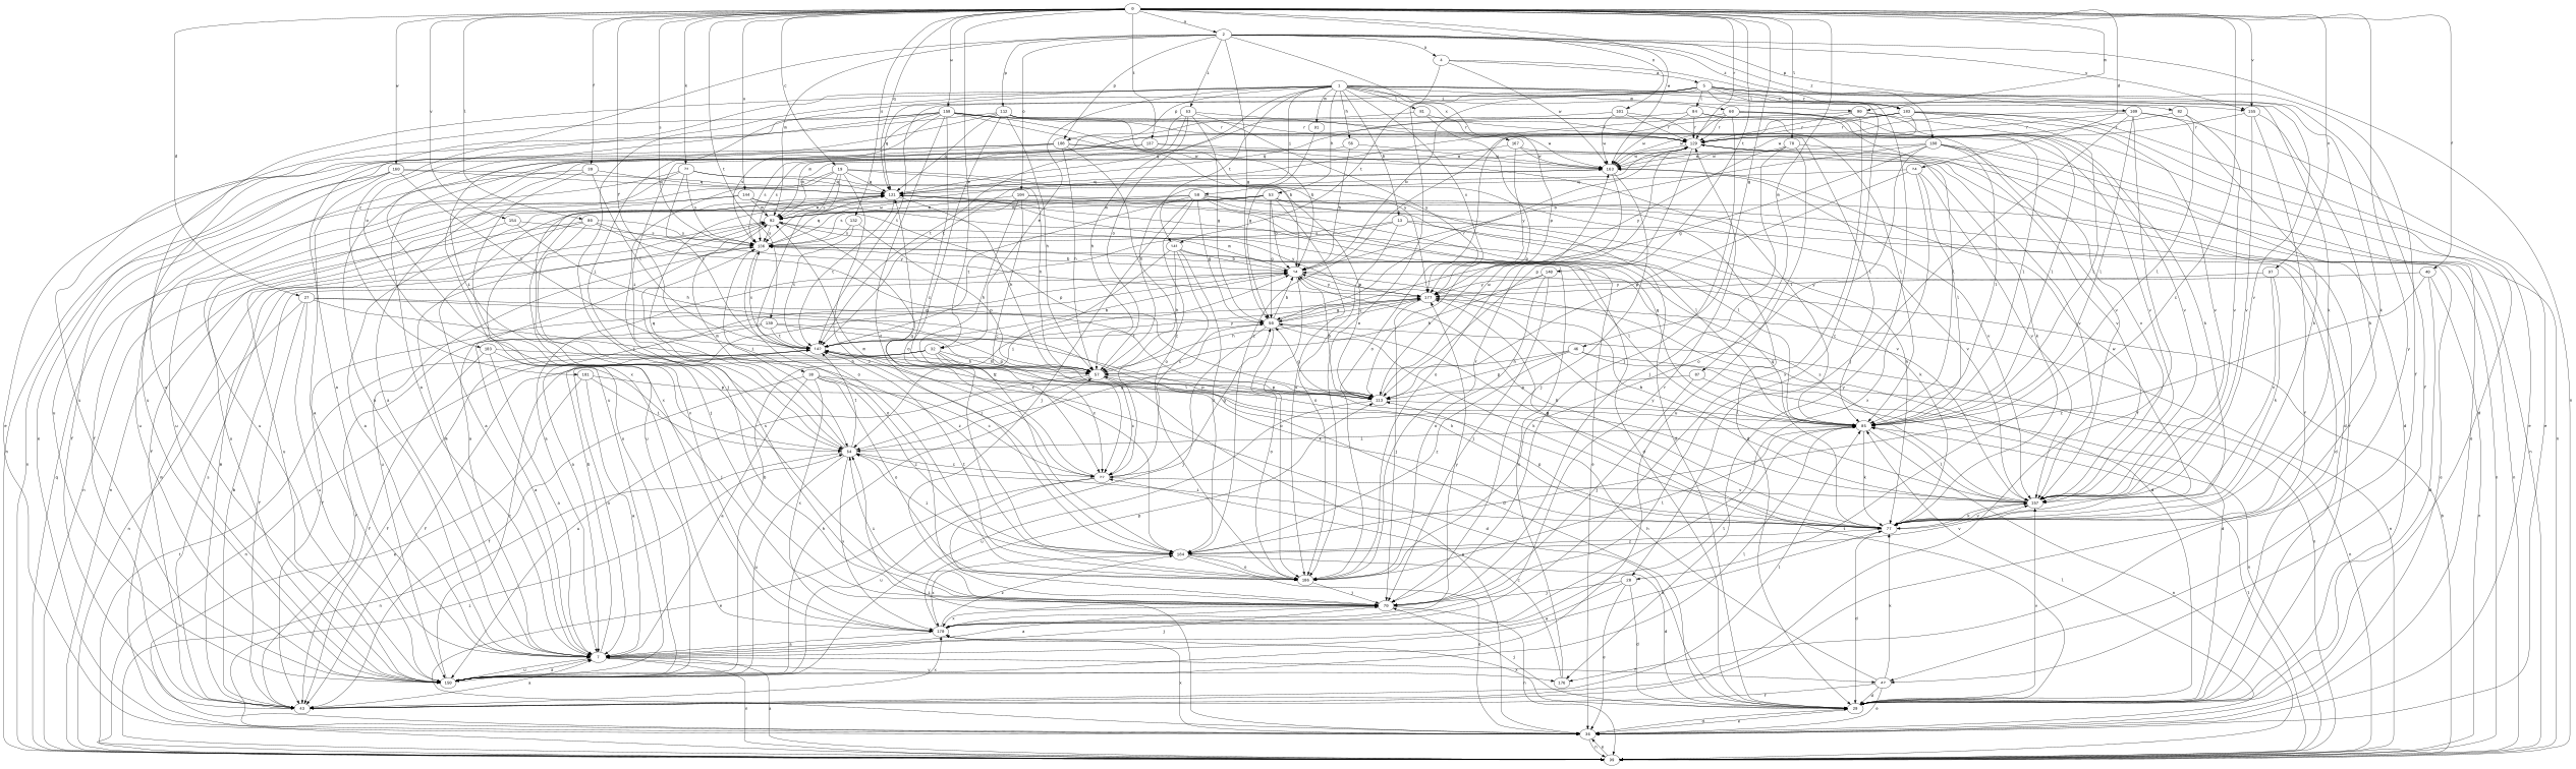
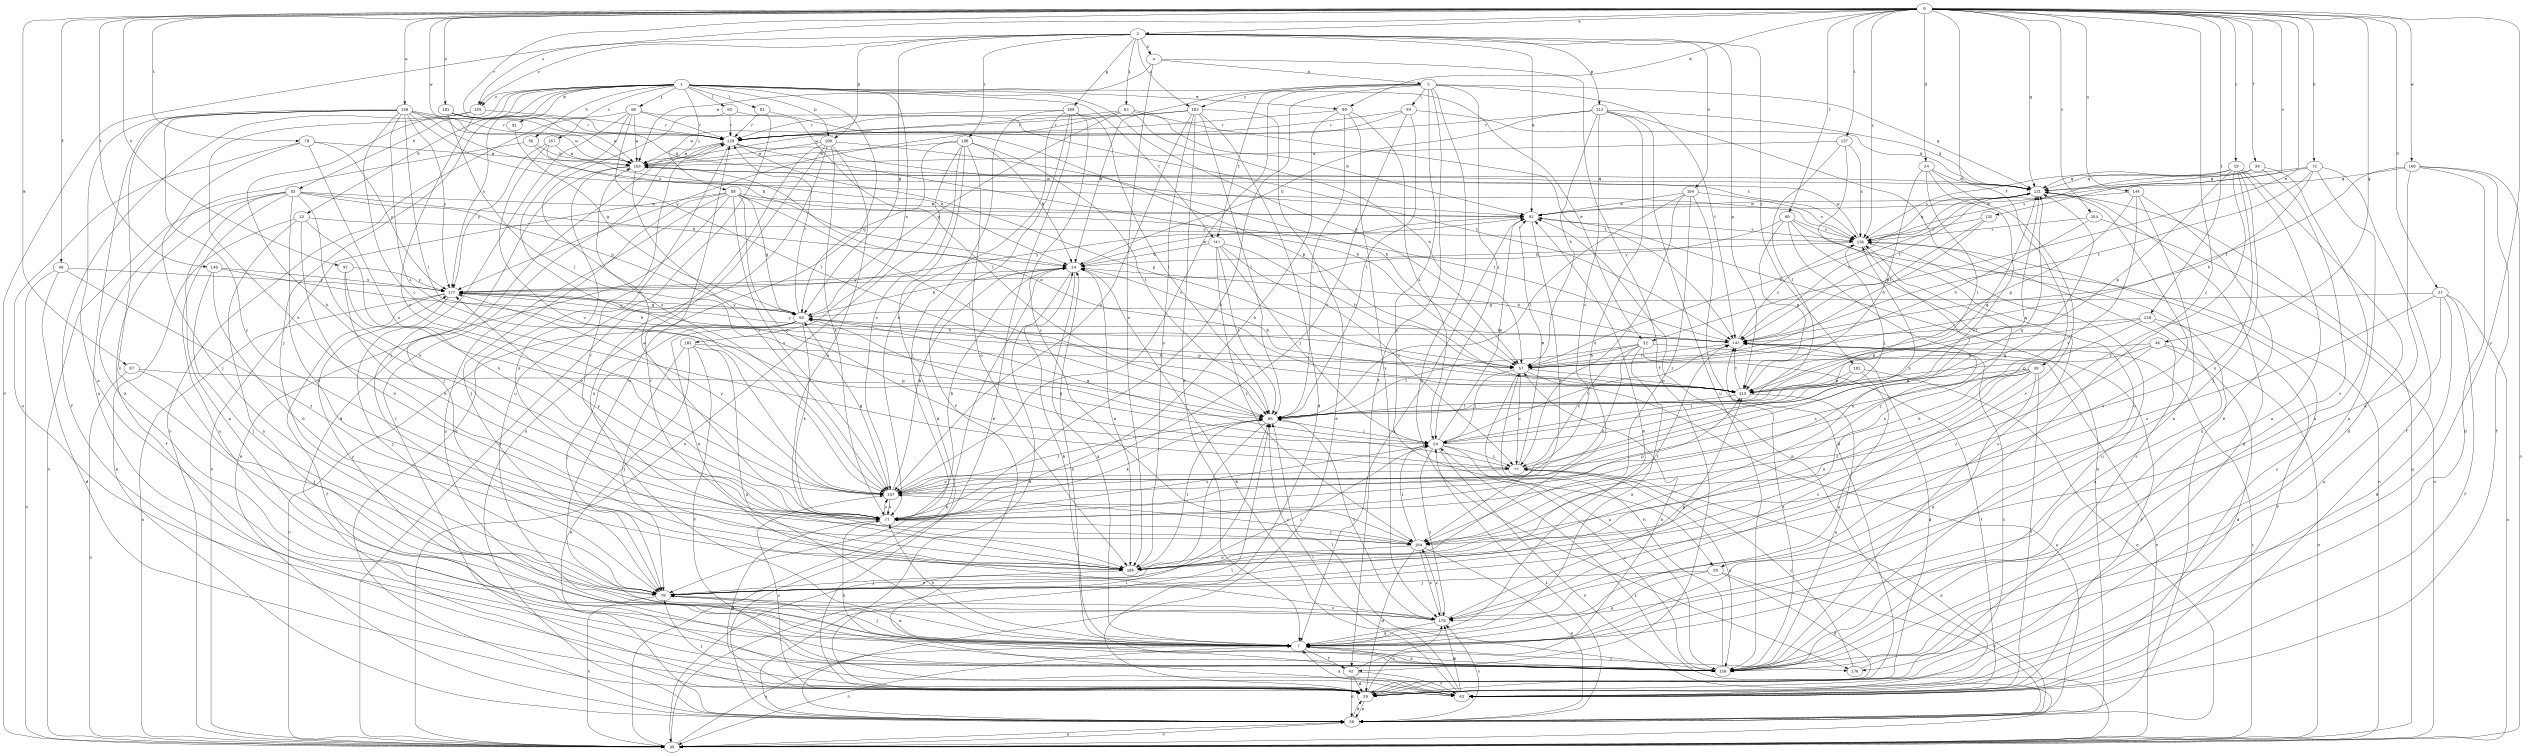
  strict digraph {
    fontname="Liberation Mono"
    node [fontname="Liberation Mono"]
    edge [fontname="Liberation Mono"]
    0
    2
    19
    20
    24
    27
    32
    38
    39
    40
    46
    72
    78
    80
    87
    90
    97
    101
    121
    129
    132
    136
    137
    139
    140
    144
    154
    155
    158
    160
    163
    176
    108
    4
    50
    63
    92
    99
    104
    109
    112
    113
    180
    181
    183
    70
    150
    106
    29
    184
    7
    36
    157
    85
    170
    43
    57
    77
    22
    142
    177
    64
    14
    1
    13
    53
    56
    58
    60
    81
    82
    91
    103
    141
    167
    5
    42
    84
    0 -> 2 [label=a]
    0 -> 19 [label=c]
    0 -> 20 [label=c]
    0 -> 24 [label=d]
    0 -> 27 [label=d]
    0 -> 32 [label=e]
    0 -> 38 [label=f]
    0 -> 39 [label=f]
    0 -> 40 [label=f]
    0 -> 46 [label=g]
    0 -> 72 [label=k]
    0 -> 78 [label=l]
    0 -> 80 [label=l]
    0 -> 87 [label=m]
    0 -> 90 [label=m]
    0 -> 97 [label=n]
    0 -> 101 [label=o]
    0 -> 121 [label=q]
    0 -> 129 [label=r]
    0 -> 132 [label=s]
    0 -> 136 [label=s]
    0 -> 137 [label=t]
    0 -> 139 [label=t]
    0 -> 140 [label=t]
    0 -> 144 [label=u]
    0 -> 154 [label=v]
    0 -> 155 [label=v]
    0 -> 158 [label=w]
    0 -> 160 [label=w]
    0 -> 163 [label=w]
    0 -> 176 [label=y]
    2 -> 155 [label=v]
    2 -> 108 [label=p]
    2 -> 4 [label=a]
    2 -> 50 [label=g]
    2 -> 63 [label=i]
    2 -> 92 [label=m]
    2 -> 99 [label=n]
    2 -> 104 [label=o]
    2 -> 109 [label=p]
    2 -> 112 [label=p]
    2 -> 113 [label=p]
    2 -> 180 [label=z]
    2 -> 181 [label=z]
    2 -> 183 [label=z]
    19 -> 121 [label=q]
    19 -> 136 [label=s]
    19 -> 113 [label=p]
    19 -> 70 [label=j]
    19 -> 150 [label=u]
    19 -> 106 [label=o]
    19 -> 29 [label=d]
    19 -> 184 [label=z]
    20 -> 70 [label=j]
    20 -> 29 [label=d]
    20 -> 7 [label=a]
    20 -> 36 [label=e]
    24 -> 121 [label=q]
    24 -> 113 [label=p]
    24 -> 157 [label=v]
    24 -> 85 [label=l]
    24 -> 170 [label=x]
    27 -> 50 [label=g]
    27 -> 99 [label=n]
    27 -> 150 [label=u]
    27 -> 29 [label=d]
    27 -> 184 [label=z]
    27 -> 43 [label=f]
    32 -> 99 [label=n]
    32 -> 7 [label=a]
    32 -> 85 [label=l]
    32 -> 43 [label=f]
    32 -> 57 [label=h]
    32 -> 77 [label=k]
    32 -> 22 [label=c]
    38 -> 113 [label=p]
    38 -> 106 [label=o]
    38 -> 184 [label=z]
    38 -> 7 [label=a]
    38 -> 170 [label=x]
    38 -> 43 [label=f]
    38 -> 22 [label=c]
    39 -> 121 [label=q]
    39 -> 150 [label=u]
    39 -> 170 [label=x]
    39 -> 142 [label=t]
    40 -> 99 [label=n]
    40 -> 29 [label=d]
    40 -> 184 [label=z]
    40 -> 177 [label=y]
    46 -> 99 [label=n]
    46 -> 113 [label=p]
    46 -> 29 [label=d]
    46 -> 184 [label=z]
    46 -> 57 [label=h]
    72 -> 121 [label=q]
    72 -> 136 [label=s]
    72 -> 150 [label=u]
    72 -> 43 [label=f]
    72 -> 57 [label=h]
    72 -> 142 [label=t]
    78 -> 163 [label=w]
    78 -> 70 [label=j]
    78 -> 150 [label=u]
    78 -> 157 [label=v]
    78 -> 177 [label=y]
    80 -> 136 [label=s]
    80 -> 99 [label=n]
    80 -> 113 [label=p]
    80 -> 70 [label=j]
    80 -> 150 [label=u]
    80 -> 177 [label=y]
    87 -> 99 [label=n]
    87 -> 113 [label=p]
    87 -> 70 [label=j]
    90 -> 129 [label=r]
    90 -> 85 [label=l]
    90 -> 170 [label=x]
    90 -> 77 [label=k]
    90 -> 64 [label=i]
    97 -> 157 [label=v]
    97 -> 77 [label=k]
    97 -> 177 [label=y]
    101 -> 121 [label=q]
    101 -> 129 [label=r]
    101 -> 163 [label=w]
    101 -> 85 [label=l]
    121 -> 92 [label=m]
    121 -> 29 [label=d]
    121 -> 170 [label=x]
    121 -> 57 [label=h]
    121 -> 142 [label=t]
    129 -> 163 [label=w]
    129 -> 92 [label=m]
    129 -> 113 [label=p]
    129 -> 29 [label=d]
    129 -> 36 [label=e]
    129 -> 57 [label=h]
    132 -> 136 [label=s]
    132 -> 57 [label=h]
    132 -> 142 [label=t]
    136 -> 121 [label=q]
    136 -> 163 [label=w]
    136 -> 150 [label=u]
    136 -> 106 [label=o]
    136 -> 64 [label=i]
    136 -> 14 [label=b]
    137 -> 136 [label=s]
    137 -> 163 [label=w]
    137 -> 150 [label=u]
    137 -> 85 [label=l]
    139 -> 113 [label=p]
    139 -> 7 [label=a]
    139 -> 43 [label=f]
    139 -> 77 [label=k]
    139 -> 142 [label=t]
    140 -> 70 [label=j]
    140 -> 106 [label=o]
    140 -> 57 [label=h]
    140 -> 177 [label=y]
    144 -> 92 [label=m]
    144 -> 113 [label=p]
    144 -> 150 [label=u]
    144 -> 7 [label=a]
    144 -> 157 [label=v]
    154 -> 136 [label=s]
    154 -> 99 [label=n]
    154 -> 57 [label=h]
    155 -> 129 [label=r]
    155 -> 157 [label=v]
    155 -> 43 [label=f]
    155 -> 77 [label=k]
    158 -> 129 [label=r]
    158 -> 136 [label=s]
    158 -> 163 [label=w]
    158 -> 150 [label=u]
    158 -> 184 [label=z]
    158 -> 7 [label=a]
    158 -> 85 [label=l]
    158 -> 170 [label=x]
    158 -> 22 [label=c]
    158 -> 177 [label=y]
    158 -> 64 [label=i]
    158 -> 14 [label=b]
    160 -> 121 [label=q]
    160 -> 99 [label=n]
    160 -> 29 [label=d]
    160 -> 7 [label=a]
    160 -> 43 [label=f]
    160 -> 142 [label=t]
    163 -> 121 [label=q]
    163 -> 70 [label=j]
    163 -> 106 [label=o]
    163 -> 157 [label=v]
    176 -> 136 [label=s]
    176 -> 22 [label=c]
    108 -> 163 [label=w]
    108 -> 99 [label=n]
    108 -> 106 [label=o]
    108 -> 7 [label=a]
    108 -> 36 [label=e]
    108 -> 57 [label=h]
    108 -> 77 [label=k]
    4 -> 163 [label=w]
    4 -> 106 [label=o]
    4 -> 5 [label=a]
    4 -> 42 [label=f]
    50 -> 129 [label=r]
    50 -> 99 [label=n]
    50 -> 70 [label=j]
    50 -> 106 [label=o]
    50 -> 77 [label=k]
    50 -> 142 [label=t]
    50 -> 177 [label=y]
    50 -> 14 [label=b]
    63 -> 129 [label=r]
    63 -> 50 [label=g]
    63 -> 92 [label=m]
    63 -> 57 [label=h]
    63 -> 142 [label=t]
    63 -> 177 [label=y]
    92 -> 136 [label=s]
    92 -> 184 [label=z]
    92 -> 7 [label=a]
    92 -> 177 [label=y]
    99 -> 121 [label=q]
    99 -> 7 [label=a]
    99 -> 36 [label=e]
    99 -> 85 [label=l]
    99 -> 142 [label=t]
    99 -> 64 [label=i]
    99 -> 14 [label=b]
    104 -> 136 [label=s]
    104 -> 92 [label=m]
    104 -> 29 [label=d]
    104 -> 184 [label=z]
    104 -> 85 [label=l]
    104 -> 22 [label=c]
    109 -> 129 [label=r]
    109 -> 70 [label=j]
    109 -> 184 [label=z]
    109 -> 36 [label=e]
    109 -> 85 [label=l]
    109 -> 43 [label=f]
    109 -> 77 [label=k]
    112 -> 121 [label=q]
    112 -> 129 [label=r]
    112 -> 150 [label=u]
    112 -> 106 [label=o]
    112 -> 36 [label=e]
    112 -> 157 [label=v]
    112 -> 57 [label=h]
    112 -> 14 [label=b]
    113 -> 163 [label=w]
    113 -> 50 [label=g]
    113 -> 150 [label=u]
    113 -> 85 [label=l]
    113 -> 142 [label=t]
    113 -> 14 [label=b]
    180 -> 163 [label=w]
    180 -> 50 [label=g]
    180 -> 99 [label=n]
    180 -> 106 [label=o]
    180 -> 29 [label=d]
    180 -> 157 [label=v]
    180 -> 85 [label=l]
    180 -> 14 [label=b]
    181 -> 113 [label=p]
    181 -> 7 [label=a]
    181 -> 36 [label=e]
    181 -> 64 [label=i]
    183 -> 129 [label=r]
    183 -> 163 [label=w]
    183 -> 106 [label=o]
    183 -> 29 [label=d]
    183 -> 7 [label=a]
    183 -> 36 [label=e]
    183 -> 157 [label=v]
    183 -> 85 [label=l]
    70 -> 136 [label=s]
    70 -> 99 [label=n]
    70 -> 7 [label=a]
    70 -> 170 [label=x]
    70 -> 64 [label=i]
    150 -> 7 [label=a]
    150 -> 85 [label=l]
    150 -> 57 [label=h]
    150 -> 142 [label=t]
    150 -> 14 [label=b]
    106 -> 129 [label=r]
    106 -> 70 [label=j]
    106 -> 85 [label=l]
    106 -> 142 [label=t]
    29 -> 129 [label=r]
    29 -> 70 [label=j]
    29 -> 36 [label=e]
    29 -> 157 [label=v]
    29 -> 170 [label=x]
    29 -> 142 [label=t]
    184 -> 106 [label=o]
    184 -> 29 [label=d]
    184 -> 36 [label=e]
    184 -> 157 [label=v]
    184 -> 170 [label=x]
    184 -> 64 [label=i]
    7 -> 176 [label=y]
    7 -> 92 [label=m]
    7 -> 99 [label=n]
    7 -> 70 [label=j]
    7 -> 150 [label=u]
    7 -> 77 [label=k]
    7 -> 14 [label=b]
    7 -> 42 [label=f]
    36 -> 92 [label=m]
    36 -> 99 [label=n]
    36 -> 29 [label=d]
    36 -> 85 [label=l]
    36 -> 170 [label=x]
    36 -> 64 [label=i]
    157 -> 136 [label=s]
    157 -> 50 [label=g]
    157 -> 85 [label=l]
    157 -> 77 [label=k]
    157 -> 177 [label=y]
    157 -> 14 [label=b]
    85 -> 121 [label=q]
    85 -> 99 [label=n]
    85 -> 77 [label=k]
    85 -> 64 [label=i]
    170 -> 129 [label=r]
    170 -> 113 [label=p]
    170 -> 184 [label=z]
    170 -> 7 [label=a]
    170 -> 85 [label=l]
    170 -> 177 [label=y]
    43 -> 136 [label=s]
    43 -> 92 [label=m]
    43 -> 7 [label=a]
    43 -> 85 [label=l]
    43 -> 170 [label=x]
    43 -> 14 [label=b]
    57 -> 113 [label=p]
    57 -> 150 [label=u]
    57 -> 36 [label=e]
    57 -> 22 [label=c]
    57 -> 64 [label=i]
    77 -> 121 [label=q]
    77 -> 163 [label=w]
    77 -> 113 [label=p]
    77 -> 29 [label=d]
    77 -> 184 [label=z]
    77 -> 157 [label=v]
    77 -> 177 [label=y]
    77 -> 64 [label=i]
    77 -> 14 [label=b]
    22 -> 121 [label=q]
    22 -> 50 [label=g]
    22 -> 92 [label=m]
    22 -> 150 [label=u]
    22 -> 36 [label=e]
    22 -> 157 [label=v]
    142 -> 136 [label=s]
    142 -> 29 [label=d]
    142 -> 43 [label=f]
    142 -> 57 [label=h]
    142 -> 177 [label=y]
    142 -> 14 [label=b]
    177 -> 50 [label=g]
    177 -> 99 [label=n]
    177 -> 70 [label=j]
    177 -> 43 [label=f]
    177 -> 57 [label=h]
    64 -> 121 [label=q]
    64 -> 50 [label=g]
    64 -> 92 [label=m]
    64 -> 99 [label=n]
    64 -> 150 [label=u]
    64 -> 170 [label=x]
    64 -> 22 [label=c]
    64 -> 142 [label=t]
    14 -> 92 [label=m]
    14 -> 106 [label=o]
    14 -> 29 [label=d]
    14 -> 7 [label=a]
    14 -> 177 [label=y]
    1 -> 32 [label=e]
    1 -> 90 [label=m]
    1 -> 155 [label=v]
    1 -> 108 [label=p]
    1 -> 70 [label=j]
    1 -> 150 [label=u]
    1 -> 57 [label=o]
    1 -> 77 [label=k]
    1 -> 177 [label=x]
    1 -> 13 [label=b]
    1 -> 53 [label=h]
    1 -> 56 [label=h]
    1 -> 58 [label=i]
    1 -> 60 [label=i]
    1 -> 81 [label=l]
    1 -> 82 [label=l]
    1 -> 91 [label=m]
    1 -> 103 [label=o]
    1 -> 141 [label=t]
    1 -> 167 [label=x]
    13 -> 136 [label=s]
    13 -> 106 [label=o]
    13 -> 7 [label=a]
    13 -> 36 [label=e]
    13 -> 77 [label=k]
    53 -> 50 [label=g]
    53 -> 92 [label=m]
    53 -> 99 [label=n]
    53 -> 150 [label=u]
    53 -> 106 [label=o]
    53 -> 7 [label=a]
    53 -> 43 [label=f]
    53 -> 77 [label=k]
    53 -> 14 [label=b]
    56 -> 163 [label=w]
    56 -> 7 [label=a]
    56 -> 14 [label=b]
    58 -> 50 [label=g]
    58 -> 92 [label=m]
    58 -> 99 [label=n]
    58 -> 70 [label=j]
    58 -> 150 [label=u]
    58 -> 36 [label=e]
    58 -> 157 [label=v]
    58 -> 85 [label=l]
    58 -> 22 [label=c]
    58 -> 142 [label=t]
    60 -> 129 [label=r]
    60 -> 163 [label=w]
    60 -> 99 [label=n]
    60 -> 70 [label=j]
    60 -> 157 [label=v]
    60 -> 85 [label=l]
    60 -> 142 [label=t]
    81 -> 129 [label=r]
    81 -> 113 [label=p]
    81 -> 150 [label=u]
    82 -> 129 [label=r]
    82 -> 157 [label=v]
    82 -> 85 [label=l]
    91 -> 50 [label=g]
    103 -> 70 [label=j]
    103 -> 7 [label=a]
+   103 -> 36 [label=e]
    103 -> 43 [label=f]
    103 -> 57 [label=h]
    141 -> 184 [label=z]
    141 -> 85 [label=l]
    141 -> 57 [label=h]
    141 -> 22 [label=c]
    141 -> 64 [label=i]
    141 -> 14 [label=b]
    167 -> 136 [label=s]
    167 -> 163 [label=w]
    167 -> 157 [label=v]
    167 -> 177 [label=y]
    5 -> 20 [label=c]
    5 -> 121 [label=q]
    5 -> 176 [label=y]
    5 -> 183 [label=z]
    5 -> 157 [label=v]
    5 -> 77 [label=k]
    5 -> 142 [label=t]
    5 -> 64 [label=i]
    5 -> 14 [label=b]
    5 -> 141 [label=t]
    5 -> 42 [label=f]
    5 -> 84 [label=l]
    42 -> 29 [label=d]
    42 -> 36 [label=e]
    42 -> 43 [label=f]
    42 -> 57 [label=h]
    42 -> 77 [label=k]
    84 -> 121 [label=q]
    84 -> 129 [label=r]
    84 -> 163 [label=w]
    84 -> 157 [label=v]
    84 -> 85 [label=l]
  }
